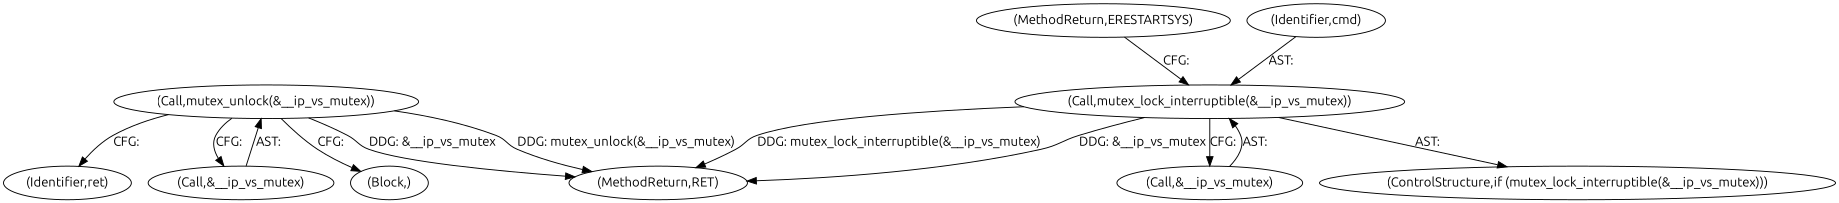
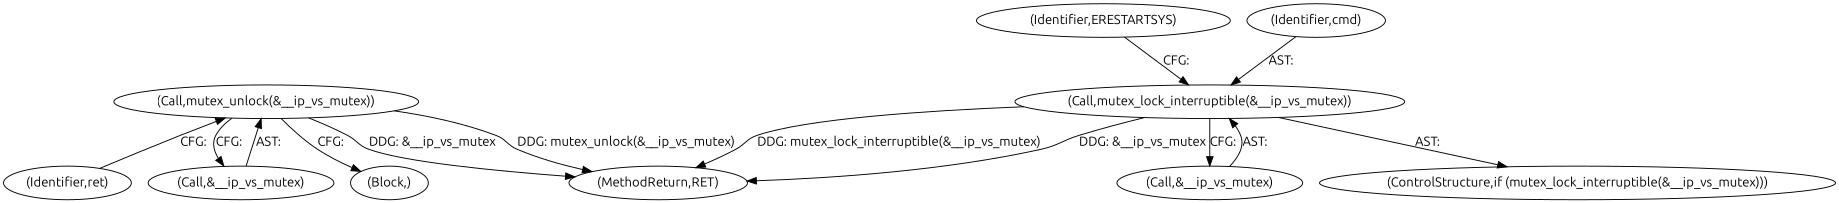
  digraph {
    fontname=Ubuntu
    node [fontname=Ubuntu]
    edge [fontname=Ubuntu]
    n1 [label="(Call,mutex_lock_interruptible(&__ip_vs_mutex))"]
    n2 [label="(Call,&__ip_vs_mutex)"]
    n3 [label="(ControlStructure,if (mutex_lock_interruptible(&__ip_vs_mutex)))"]
    n4 [label="(MethodReturn,RET)"]
    n5 [label="(Call,mutex_unlock(&__ip_vs_mutex))"]
    n6 [label="(Call,&__ip_vs_mutex)"]
    n7 [label="(Block,)"]
-   n8 [label="(MethodReturn,ERESTARTSYS)"]
+   n8 [label="(Identifier,ERESTARTSYS)"]
    n9 [label="(Identifier,cmd)"]
    n10 [label="(Identifier,ret)"]
    n1 -> n2 [label="CFG: "]
    n1 -> n3 [label="AST: "]
    n1 -> n4 [label="DDG: mutex_lock_interruptible(&__ip_vs_mutex)"]
    n1 -> n4 [label="DDG: &__ip_vs_mutex"]
    n2 -> n1 [label="AST: "]
    n5 -> n4 [label="DDG: &__ip_vs_mutex"]
    n5 -> n4 [label="DDG: mutex_unlock(&__ip_vs_mutex)"]
    n5 -> n6 [label="CFG: "]
    n5 -> n7 [label="CFG: "]
    n6 -> n5 [label="AST: "]
    n8 -> n1 [label="CFG: "]
    n9 -> n1 [label="AST: "]
-   n5 -> n10 [label="CFG: "]
+   n10 -> n5 [label="CFG: "]
  }
